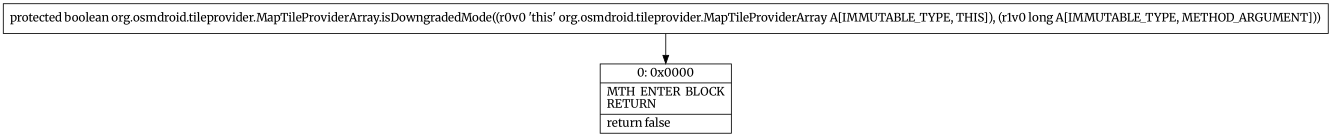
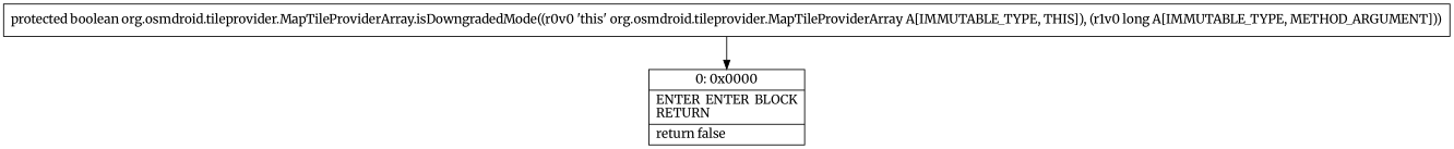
  digraph {
    fontname=Merriweather
    node [shape=record fontname=Merriweather]
-   n1 [label="{0\:\ 0x0000|MTH_ENTER_BLOCK\lRETURN\l|return false\l}"]
+   n1 [label="{0\:\ 0x0000|ENTER_ENTER_BLOCK\lRETURN\l|return false\l}"]
    n2 [label="{protected boolean org.osmdroid.tileprovider.MapTileProviderArray.isDowngradedMode((r0v0 'this' org.osmdroid.tileprovider.MapTileProviderArray A[IMMUTABLE_TYPE, THIS]), (r1v0 long A[IMMUTABLE_TYPE, METHOD_ARGUMENT])) }"]
    n2 -> n1 [fontname=Merriweather]
  }
